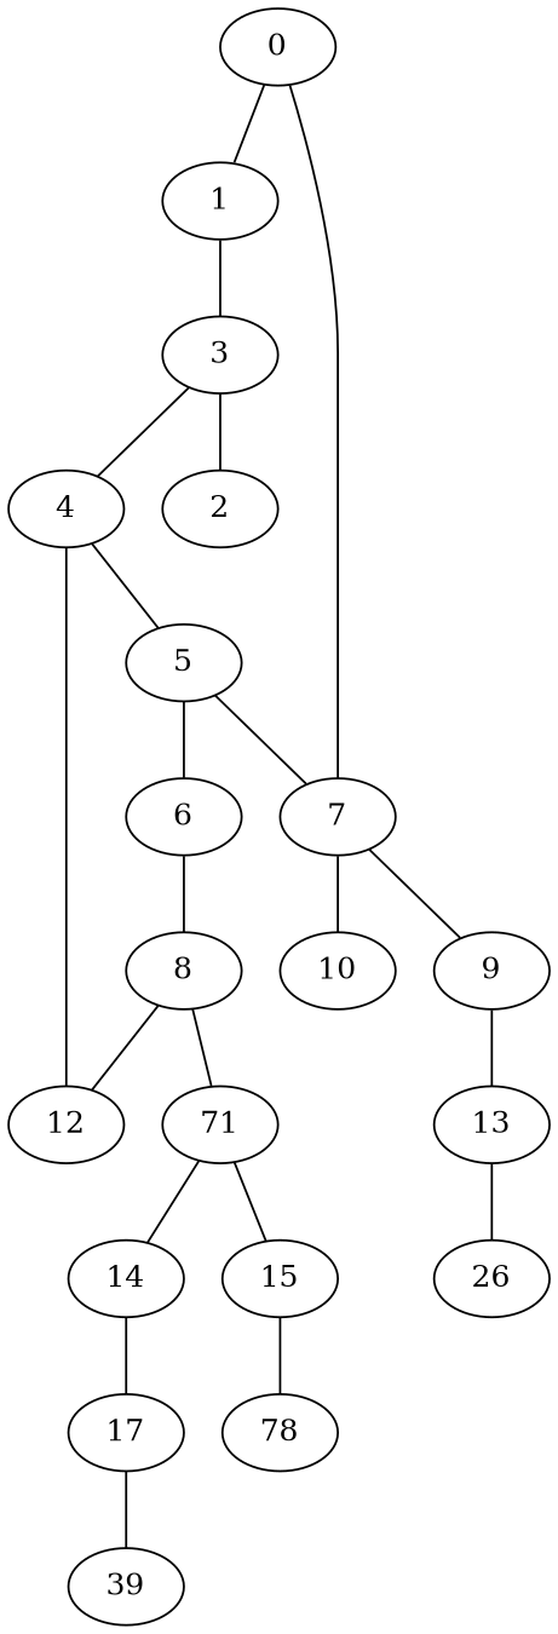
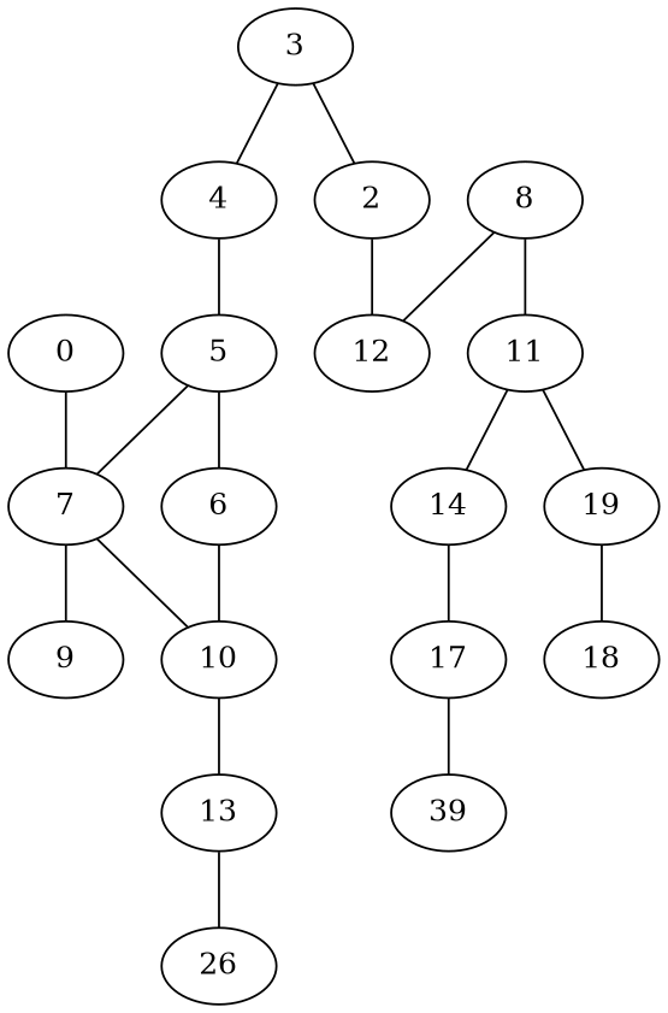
  graph {
    0
-   1
    7
    3
    2
    12
    9
    10
    4
    13
    5
    6
    8
-   11 [label=71]
+   11
    14
-   15
+   15 [label=19]
    n17 [label=26]
    17
-   18 [label=78]
+   18
    n20 [label=39]
-   0 -- 1
    0 -- 7
-   1 -- 3
    7 -- 9
    7 -- 10
    3 -- 2
    3 -- 4
-   4 -- 12
-   9 -- 13
+   2 -- 12
+   10 -- 13
    4 -- 5
    13 -- n17
    5 -- 7
    5 -- 6
-   6 -- 8
+   6 -- 10
    8 -- 12
    8 -- 11
    11 -- 14
    11 -- 15
    14 -- 17
    15 -- 18
    17 -- n20
  }
